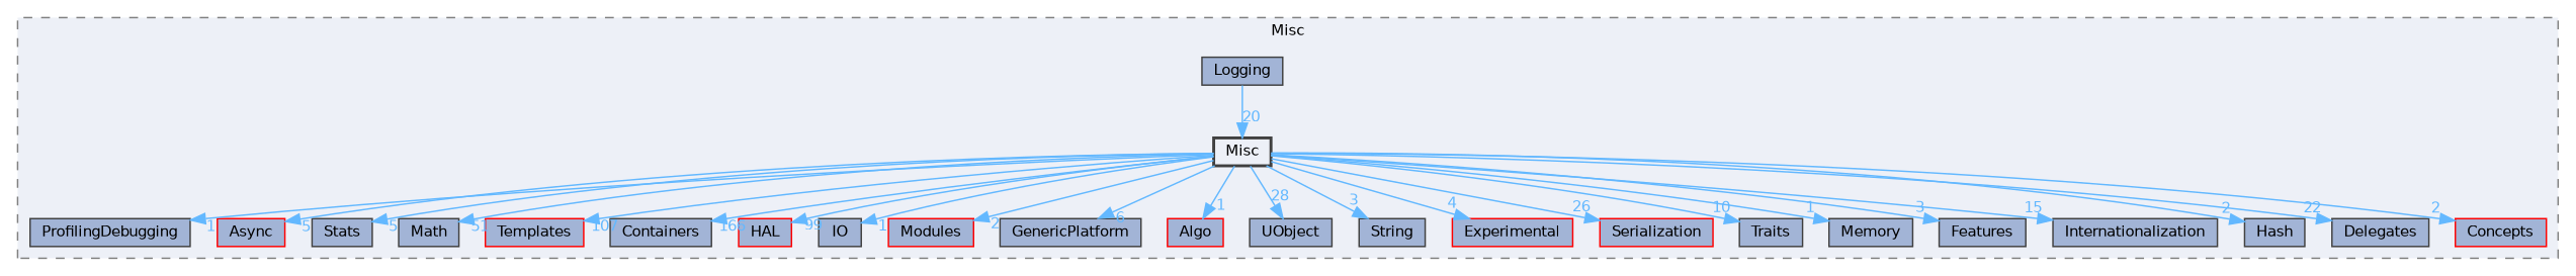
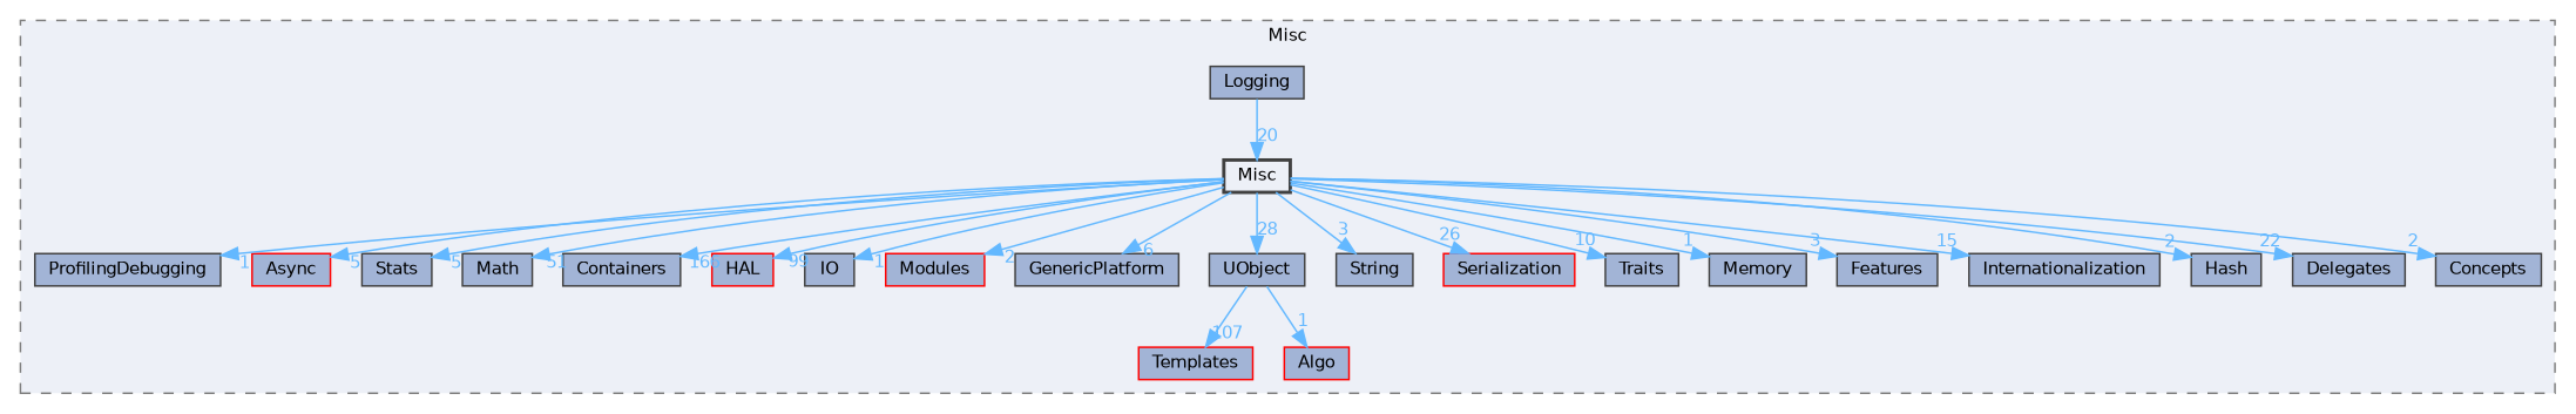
  digraph {
    compound=true
    node [color=grey25 fillcolor="#a2b4d6" fontname=Helvetica fontsize=10 shape=box style=filled]
    edge [color=steelblue1 fontcolor=steelblue1 fontname=Helvetica fontsize=10 headlabel=1 labeldistance=1.5 labelfontname=Helvetica labelfontsize=10]
    n1 [height=0.2 label=ProfilingDebugging width=0.4]
    n2 [color=red height=0.2 label=Async width=0.4]
    n3 [height=0.2 label=Stats width=0.4]
    n4 [height=0.2 label=Math width=0.4]
    n5 [color=red height=0.2 label=Templates width=0.4]
    n6 [height=0.2 label=Containers width=0.4]
    n7 [height=0.2 label=Logging width=0.4]
    n8 [color=red height=0.2 label=HAL width=0.4]
    n9 [height=0.2 label=IO width=0.4]
    n10 [color=red height=0.2 label=Modules width=0.4]
    n11 [height=0.2 label=GenericPlatform width=0.4]
    n12 [color=red height=0.2 label=Algo width=0.4]
    n13 [height=0.2 label=UObject width=0.4]
    n14 [height=0.2 label=String width=0.4]
-   n15 [color=red height=0.2 label=Experimental width=0.4]
    n16 [color=red height=0.2 label=Serialization width=0.4]
    n17 [height=0.2 label=Traits width=0.4]
    n18 [height=0.2 label=Memory width=0.4]
    n19 [height=0.2 label=Features width=0.4]
    n20 [height=0.2 label=Internationalization width=0.4]
    n21 [height=0.2 label=Hash width=0.4]
    n22 [height=0.2 label=Delegates width=0.4]
-   n23 [color=red height=0.2 label=Concepts width=0.4]
+   n23 [height=0.2 label=Concepts width=0.4]
    n24 [fillcolor="#edf0f7" height=0.2 label=Misc style="filled,bold" width=0.4]
    subgraph cluster_1 {
      bgcolor="#edf0f7"
      fontname=Helvetica
      fontsize=10
      label=Misc
      pencolor=grey50
      style="filled,dashed"
      n1
      n2
      n3
      n4
      n5
      n6
      n7
      n8
      n9
      n10
      n11
      n12
      n13
      n14
-     n15
      n16
      n17
      n18
      n19
      n20
      n21
      n22
      n23
      n24
    }
    n7 -> n24 [headlabel=20]
    n24 -> n1
    n24 -> n2 [headlabel=5]
    n24 -> n3 [headlabel=5]
    n24 -> n4 [headlabel=51]
-   n24 -> n5 [headlabel=107]
+   n13 -> n5 [headlabel=107]
    n24 -> n6 [headlabel=166]
    n24 -> n8 [headlabel=99]
    n24 -> n9
    n24 -> n10 [headlabel=2]
    n24 -> n11 [headlabel=6]
-   n24 -> n12
+   n13 -> n12
    n24 -> n13 [headlabel=28]
    n24 -> n14 [headlabel=3]
-   n24 -> n15 [headlabel=4]
    n24 -> n16 [headlabel=26]
    n24 -> n17 [headlabel=10]
    n24 -> n18
    n24 -> n19 [headlabel=3]
    n24 -> n20 [headlabel=15]
    n24 -> n21 [headlabel=2]
    n24 -> n22 [headlabel=22]
    n24 -> n23 [headlabel=2]
  }
